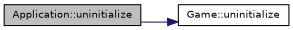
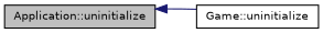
  digraph {
    rankdir=LR
    node [color=black fontname=Helvetica fontsize=10 shape=record style=filled]
    n1 [fillcolor=grey75 fontcolor=black height=0.2 label="Application::uninitialize" width=0.4]
    n2 [fillcolor=white height=0.2 label="Game::uninitialize" width=0.4]
-   n1 -> n2 [color=midnightblue fontname=Helvetica fontsize=10 labelfontname=Helvetica labelfontsize=10 style=solid]
+   n2 -> n1 [color=midnightblue fontname=Helvetica fontsize=10 labelfontname=Helvetica labelfontsize=10 style=solid]
  }
